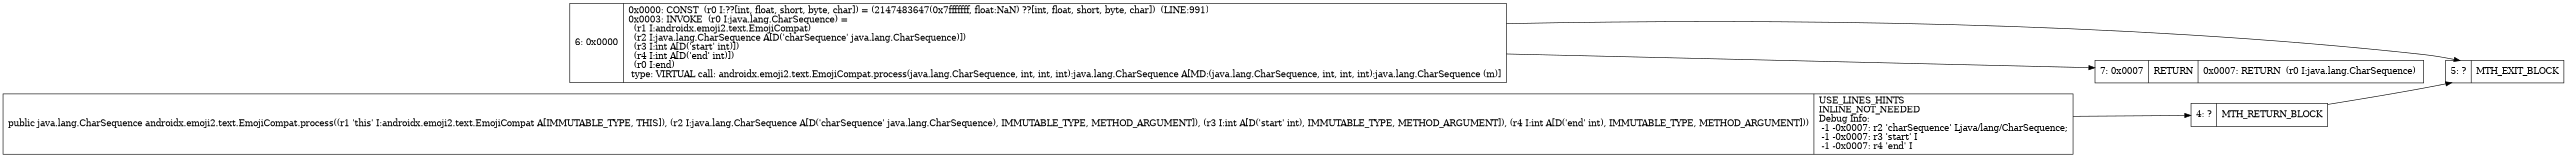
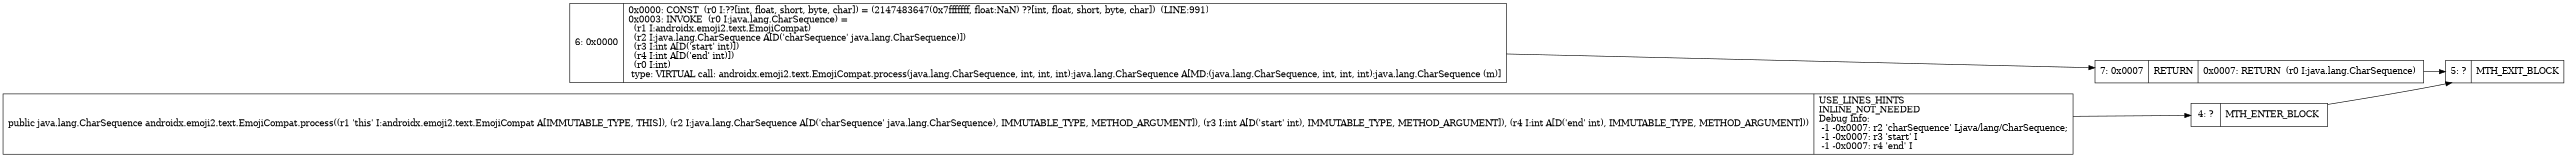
  digraph {
    rankdir=LR
    node [shape=record]
-   n1 [label="{4\:\ ?|MTH_RETURN_BLOCK\l}"]
+   n1 [label="{4\:\ ?|MTH_ENTER_BLOCK\l}"]
    n2 [label="{5\:\ ?|MTH_EXIT_BLOCK\l}"]
-   n3 [label="{6\:\ 0x0000|0x0000: CONST  (r0 I:??[int, float, short, byte, char]) = (2147483647(0x7fffffff, float:NaN) ??[int, float, short, byte, char])  (LINE:991)\l0x0003: INVOKE  (r0 I:java.lang.CharSequence) = \l  (r1 I:androidx.emoji2.text.EmojiCompat)\l  (r2 I:java.lang.CharSequence A[D('charSequence' java.lang.CharSequence)])\l  (r3 I:int A[D('start' int)])\l  (r4 I:int A[D('end' int)])\l  (r0 I:end)\l type: VIRTUAL call: androidx.emoji2.text.EmojiCompat.process(java.lang.CharSequence, int, int, int):java.lang.CharSequence A[MD:(java.lang.CharSequence, int, int, int):java.lang.CharSequence (m)]\l}"]
+   n3 [label="{6\:\ 0x0000|0x0000: CONST  (r0 I:??[int, float, short, byte, char]) = (2147483647(0x7fffffff, float:NaN) ??[int, float, short, byte, char])  (LINE:991)\l0x0003: INVOKE  (r0 I:java.lang.CharSequence) = \l  (r1 I:androidx.emoji2.text.EmojiCompat)\l  (r2 I:java.lang.CharSequence A[D('charSequence' java.lang.CharSequence)])\l  (r3 I:int A[D('start' int)])\l  (r4 I:int A[D('end' int)])\l  (r0 I:int)\l type: VIRTUAL call: androidx.emoji2.text.EmojiCompat.process(java.lang.CharSequence, int, int, int):java.lang.CharSequence A[MD:(java.lang.CharSequence, int, int, int):java.lang.CharSequence (m)]\l}"]
    n4 [label="{7\:\ 0x0007|RETURN\l|0x0007: RETURN  (r0 I:java.lang.CharSequence) \l}"]
    n5 [label="{public java.lang.CharSequence androidx.emoji2.text.EmojiCompat.process((r1 'this' I:androidx.emoji2.text.EmojiCompat A[IMMUTABLE_TYPE, THIS]), (r2 I:java.lang.CharSequence A[D('charSequence' java.lang.CharSequence), IMMUTABLE_TYPE, METHOD_ARGUMENT]), (r3 I:int A[D('start' int), IMMUTABLE_TYPE, METHOD_ARGUMENT]), (r4 I:int A[D('end' int), IMMUTABLE_TYPE, METHOD_ARGUMENT]))  | USE_LINES_HINTS\lINLINE_NOT_NEEDED\lDebug Info:\l  \-1 \-0x0007: r2 'charSequence' Ljava\/lang\/CharSequence;\l  \-1 \-0x0007: r3 'start' I\l  \-1 \-0x0007: r4 'end' I\l}"]
    n1 -> n2
    n3 -> n4
-   n3 -> n2
+   n4 -> n2
    n5 -> n1
  }
